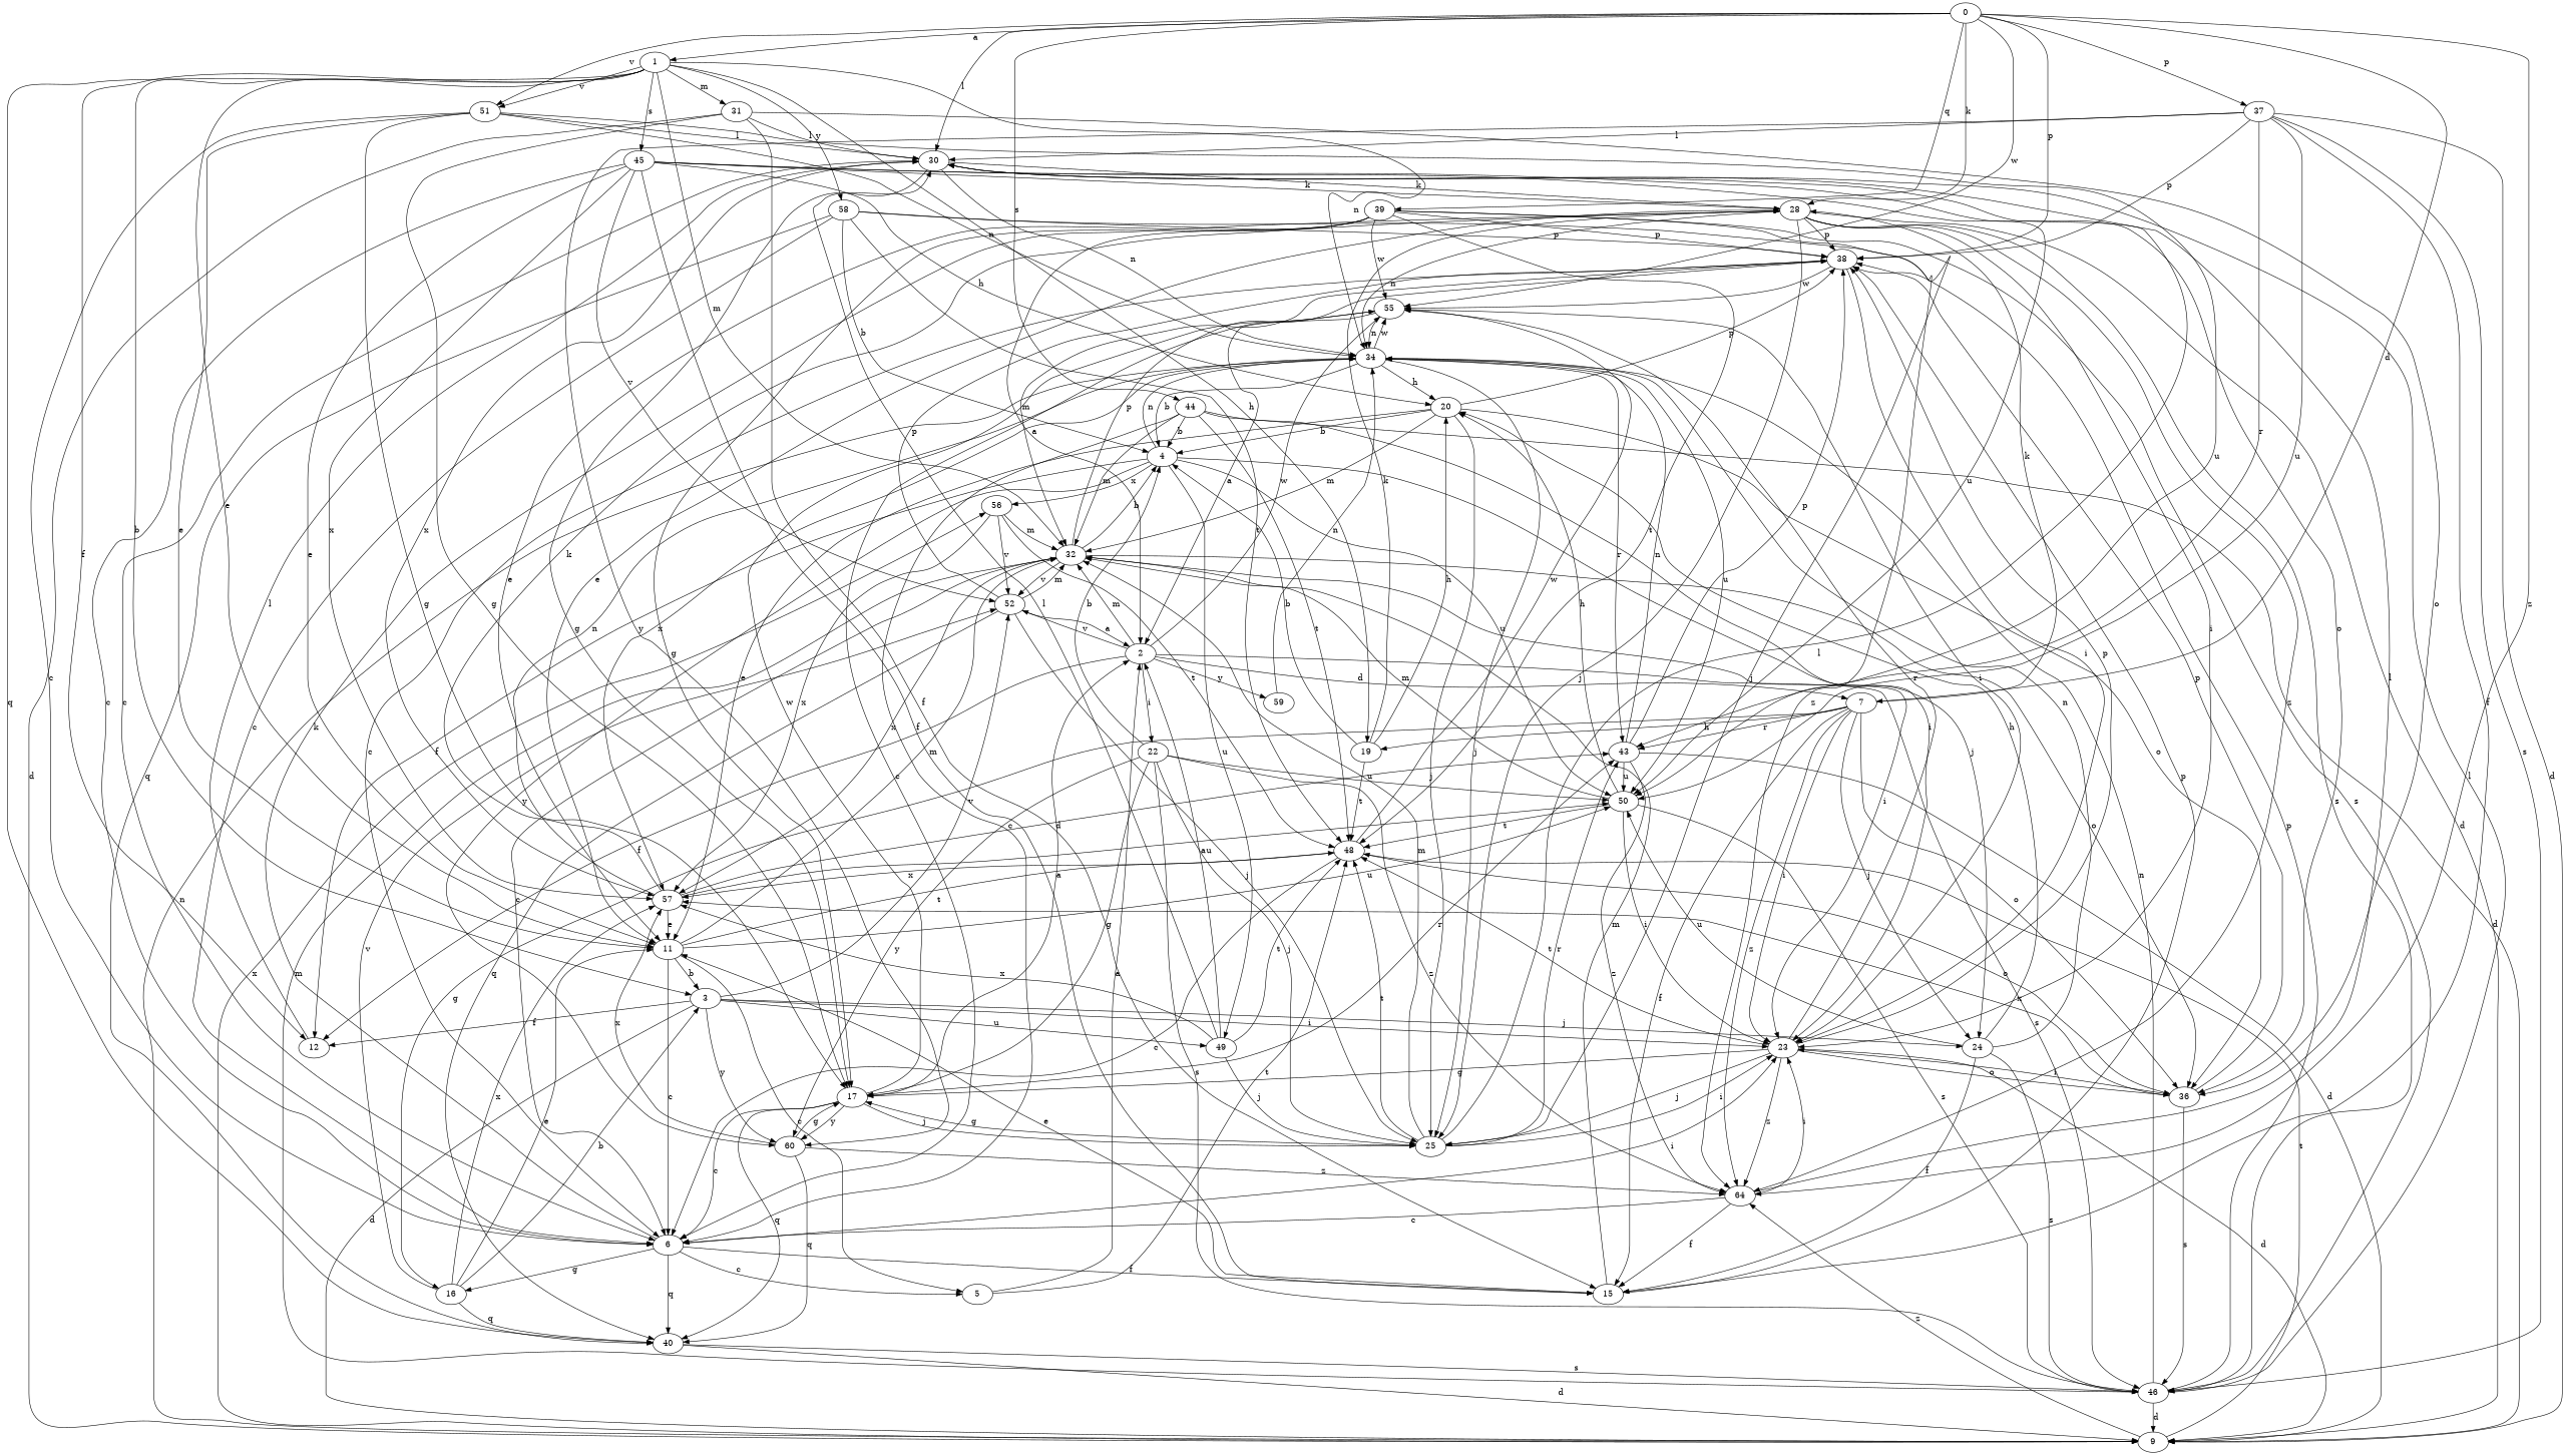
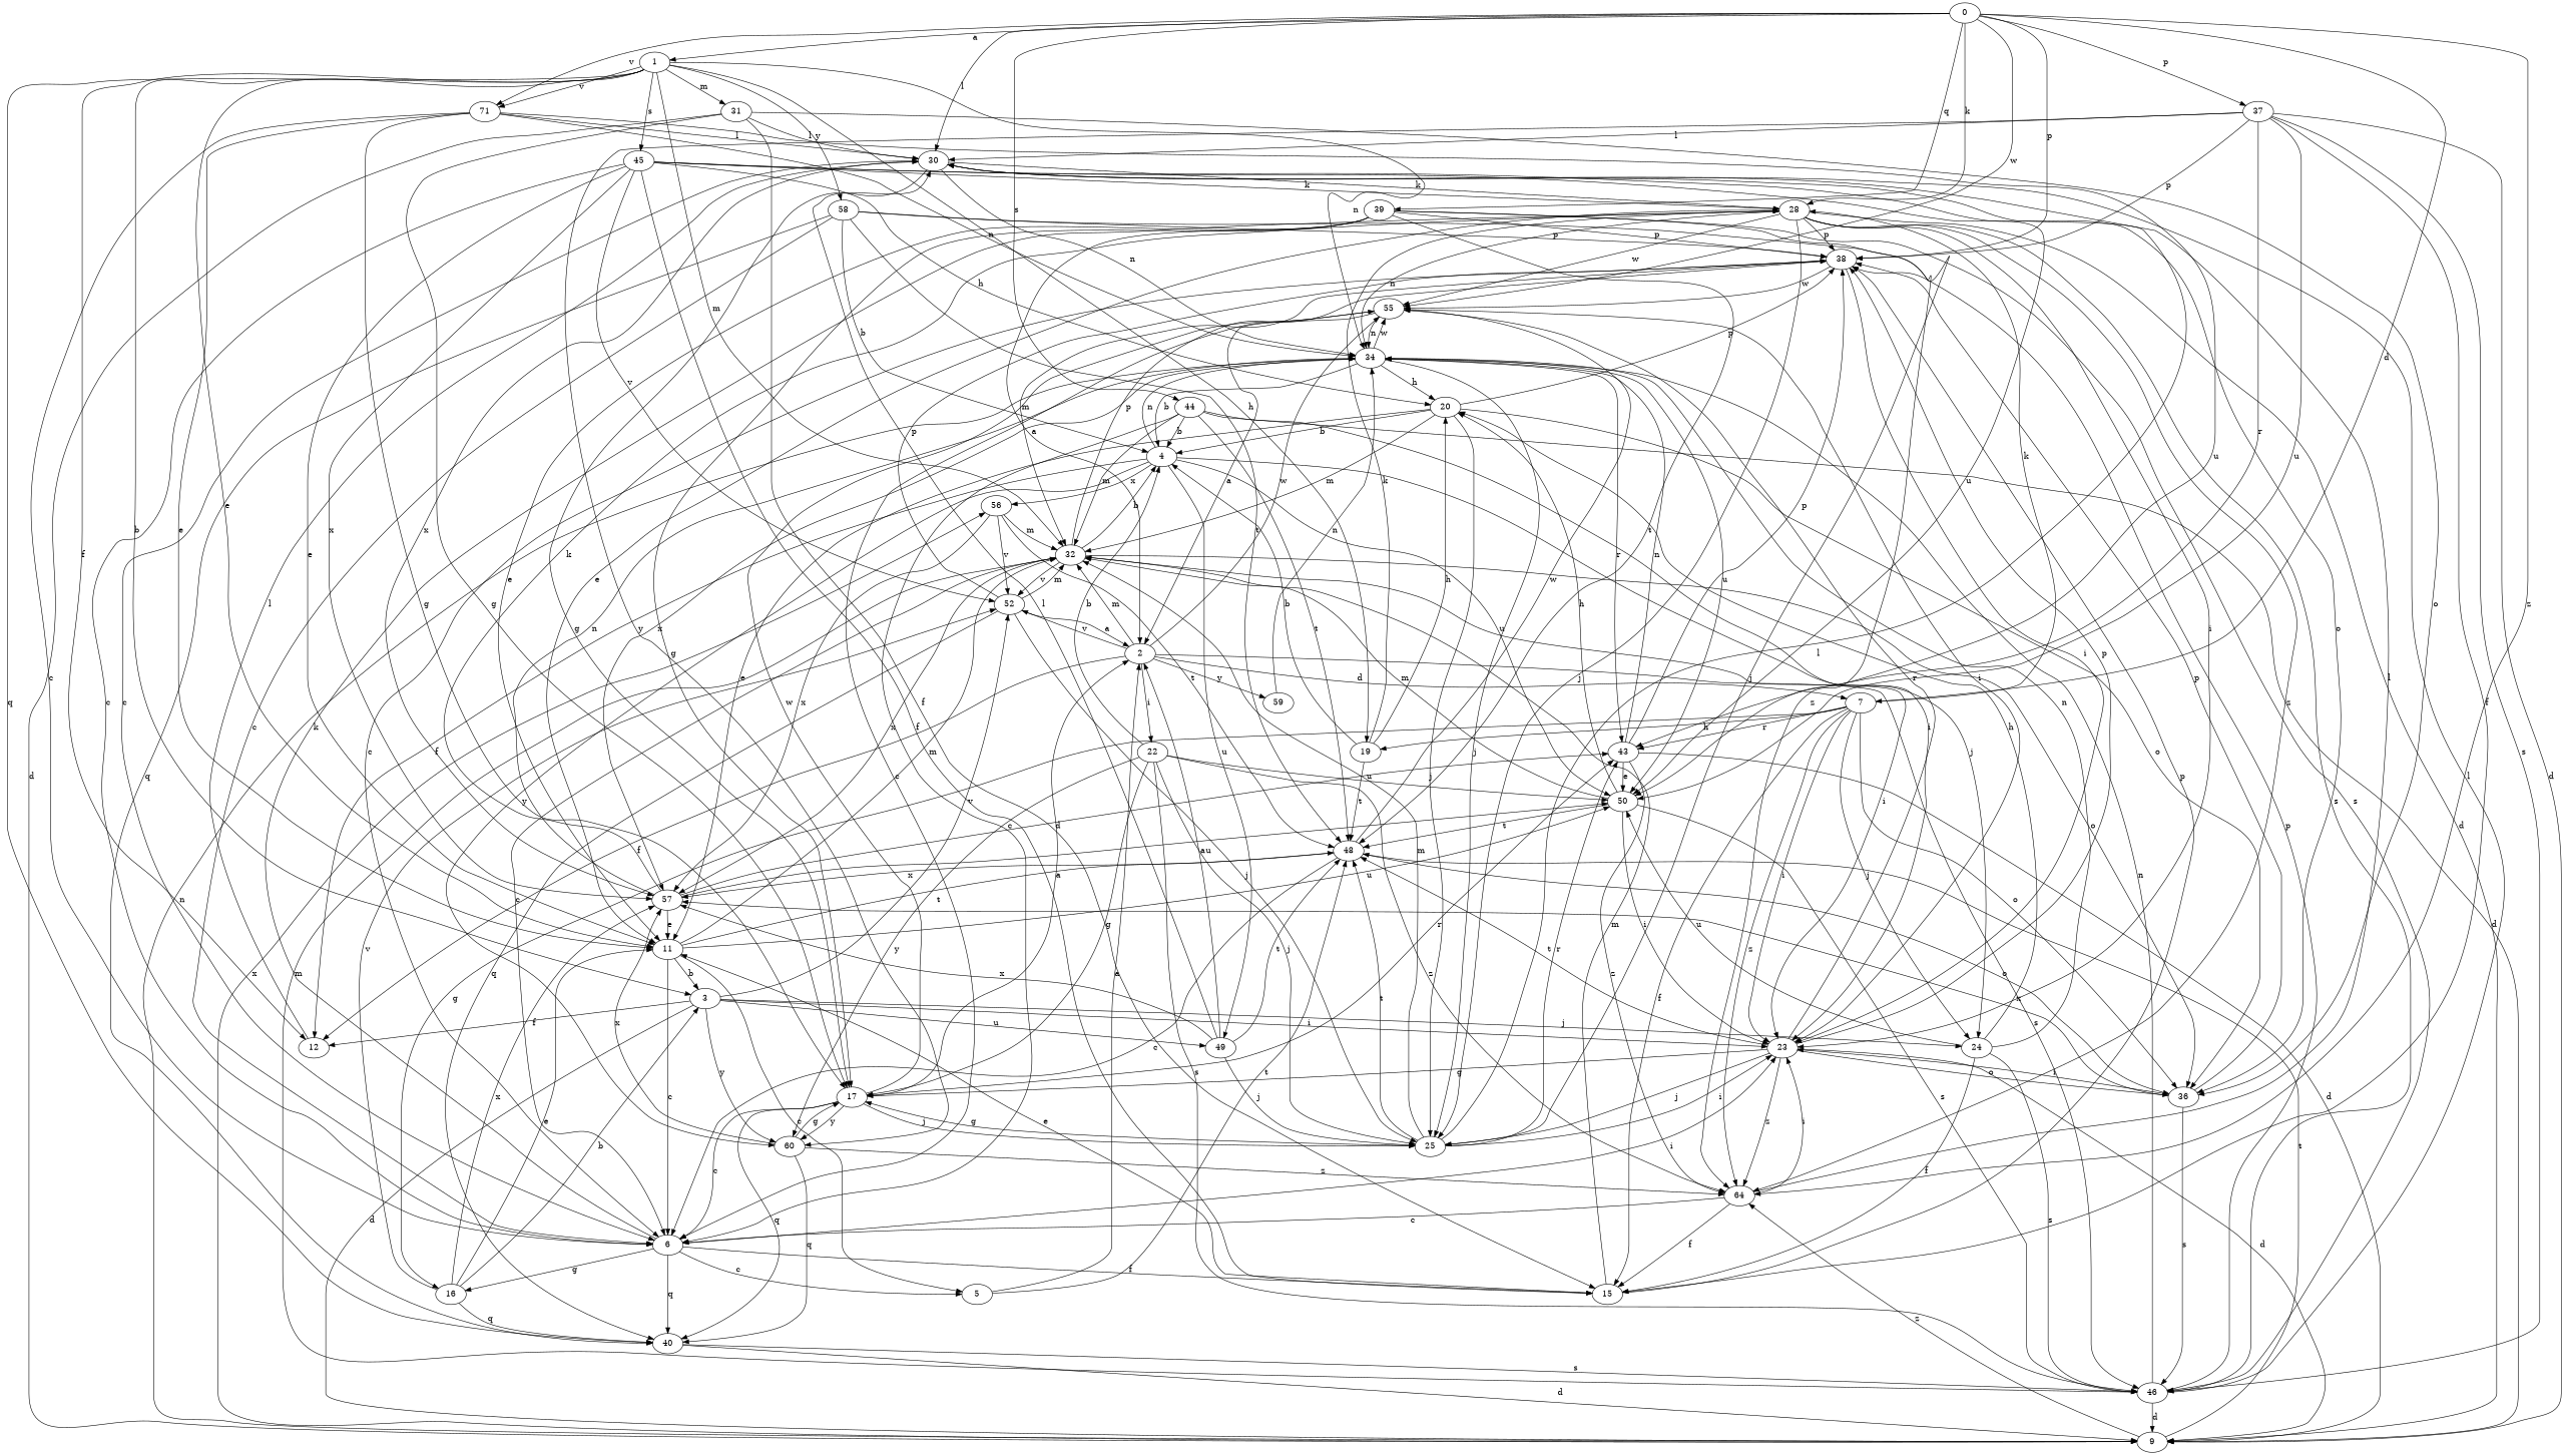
  strict digraph {
    0
    1
    7
    28
    30
    37
    38
    39
    44
-   51
+   51 [label=71]
    55
    64
    3
    11
    12
    19
    31
    32
    34
    40
    45
    58
    23
    24
    15
    16
    36
    43
    46
    9
    25
    6
    57
    17
    60
    50
    2
    48
    4
    52
    49
    5
    20
    22
    59
    56
    0 -> 1 [label=a]
    0 -> 7 [label=d]
    0 -> 28 [label=k]
    0 -> 30 [label=l]
    0 -> 37 [label=p]
    0 -> 38 [label=p]
    0 -> 39 [label=q]
    0 -> 44 [label=s]
    0 -> 51 [label=v]
    0 -> 55 [label=w]
    0 -> 64 [label=z]
    1 -> 51 [label=v]
    1 -> 3 [label=b]
    1 -> 11 [label=e]
    1 -> 12 [label=f]
    1 -> 19 [label=h]
    1 -> 31 [label=m]
    1 -> 32 [label=m]
    1 -> 34 [label=n]
    1 -> 40 [label=q]
    1 -> 45 [label=s]
    1 -> 58 [label=y]
    7 -> 28 [label=k]
    7 -> 64 [label=z]
    7 -> 19 [label=h]
    7 -> 23 [label=i]
    7 -> 24 [label=j]
    7 -> 15 [label=f]
    7 -> 16 [label=g]
    7 -> 36 [label=o]
    7 -> 43 [label=r]
    28 -> 38 [label=p]
    28 -> 64 [label=z]
    28 -> 11 [label=e]
    28 -> 34 [label=n]
    28 -> 23 [label=i]
    28 -> 46 [label=s]
    28 -> 9 [label=d]
    28 -> 25 [label=j]
    30 -> 28 [label=k]
    30 -> 34 [label=n]
    30 -> 6 [label=c]
    30 -> 57 [label=x]
    30 -> 17 [label=g]
    37 -> 30 [label=l]
    37 -> 38 [label=p]
    37 -> 15 [label=f]
    37 -> 43 [label=r]
    37 -> 46 [label=s]
    37 -> 9 [label=d]
    37 -> 60 [label=y]
    37 -> 50 [label=u]
    38 -> 55 [label=w]
    38 -> 32 [label=m]
    38 -> 23 [label=i]
    38 -> 6 [label=c]
    39 -> 38 [label=p]
-   39 -> 55 [label=w]
+   28 -> 55 [label=w]
    39 -> 11 [label=e]
    39 -> 46 [label=s]
    39 -> 25 [label=j]
    39 -> 17 [label=g]
    39 -> 2 [label=a]
    39 -> 48 [label=t]
    44 -> 32 [label=m]
    44 -> 23 [label=i]
    44 -> 9 [label=d]
    44 -> 6 [label=c]
    44 -> 48 [label=t]
    44 -> 4 [label=b]
    51 -> 30 [label=l]
    51 -> 11 [label=e]
    51 -> 34 [label=n]
    51 -> 6 [label=c]
    51 -> 17 [label=g]
    51 -> 50 [label=u]
    55 -> 34 [label=n]
    55 -> 23 [label=i]
    55 -> 6 [label=c]
    55 -> 2 [label=a]
    64 -> 30 [label=l]
    64 -> 23 [label=i]
    64 -> 15 [label=f]
    64 -> 6 [label=c]
    3 -> 12 [label=f]
    3 -> 23 [label=i]
    3 -> 24 [label=j]
    3 -> 9 [label=d]
    3 -> 60 [label=y]
    3 -> 52 [label=v]
    3 -> 49 [label=u]
    11 -> 3 [label=b]
    11 -> 32 [label=m]
    11 -> 6 [label=c]
    11 -> 50 [label=u]
    11 -> 48 [label=t]
    11 -> 5 [label=c]
    12 -> 30 [label=l]
    19 -> 28 [label=k]
    19 -> 48 [label=t]
    19 -> 4 [label=b]
    19 -> 20 [label=h]
    31 -> 30 [label=l]
    31 -> 15 [label=f]
    31 -> 36 [label=o]
    31 -> 9 [label=d]
    31 -> 17 [label=g]
    32 -> 38 [label=p]
    32 -> 23 [label=i]
    32 -> 36 [label=o]
    32 -> 6 [label=c]
    32 -> 57 [label=x]
    32 -> 4 [label=b]
    32 -> 52 [label=v]
    34 -> 55 [label=w]
    34 -> 43 [label=r]
    34 -> 25 [label=j]
    34 -> 57 [label=x]
    34 -> 50 [label=u]
    34 -> 4 [label=b]
    34 -> 20 [label=h]
    40 -> 46 [label=s]
    40 -> 9 [label=d]
    45 -> 28 [label=k]
    45 -> 11 [label=e]
    45 -> 15 [label=f]
    45 -> 36 [label=o]
    45 -> 6 [label=c]
    45 -> 57 [label=x]
    45 -> 50 [label=u]
    45 -> 52 [label=v]
    45 -> 20 [label=h]
    58 -> 38 [label=p]
    58 -> 64 [label=z]
    58 -> 40 [label=q]
    58 -> 6 [label=c]
    58 -> 48 [label=t]
    58 -> 4 [label=b]
    23 -> 38 [label=p]
    23 -> 55 [label=r]
    23 -> 64 [label=z]
    23 -> 36 [label=o]
    23 -> 9 [label=d]
    23 -> 25 [label=j]
    23 -> 17 [label=g]
    23 -> 48 [label=t]
    24 -> 34 [label=n]
    24 -> 15 [label=f]
    24 -> 46 [label=s]
    24 -> 50 [label=u]
    24 -> 20 [label=h]
    15 -> 38 [label=p]
    15 -> 11 [label=e]
    15 -> 32 [label=m]
    16 -> 3 [label=b]
    16 -> 11 [label=e]
    16 -> 40 [label=q]
    16 -> 57 [label=x]
    16 -> 52 [label=v]
    36 -> 38 [label=p]
    36 -> 23 [label=i]
    36 -> 46 [label=s]
    36 -> 57 [label=x]
    43 -> 38 [label=p]
    43 -> 64 [label=z]
    43 -> 34 [label=n]
    43 -> 9 [label=d]
-   43 -> 50 [label=u]
+   43 -> 50 [label=e]
    46 -> 30 [label=l]
    46 -> 38 [label=p]
    46 -> 32 [label=m]
    46 -> 34 [label=n]
    46 -> 9 [label=d]
    9 -> 64 [label=z]
    9 -> 34 [label=n]
    9 -> 48 [label=t]
    9 -> 56 [label=x]
    25 -> 30 [label=l]
    25 -> 32 [label=m]
    25 -> 23 [label=i]
    25 -> 43 [label=r]
    25 -> 17 [label=g]
    25 -> 48 [label=t]
    6 -> 28 [label=k]
    6 -> 40 [label=q]
    6 -> 23 [label=i]
    6 -> 15 [label=f]
    6 -> 16 [label=g]
    6 -> 5 [label=c]
    57 -> 28 [label=k]
    57 -> 11 [label=e]
    57 -> 34 [label=n]
    57 -> 43 [label=d]
    57 -> 50 [label=u]
    17 -> 55 [label=w]
    17 -> 40 [label=q]
    17 -> 43 [label=r]
    17 -> 25 [label=j]
    17 -> 6 [label=c]
    17 -> 60 [label=y]
    17 -> 2 [label=a]
    60 -> 64 [label=z]
    60 -> 40 [label=q]
    60 -> 57 [label=x]
    60 -> 17 [label=g]
    50 -> 32 [label=m]
    50 -> 23 [label=i]
    50 -> 46 [label=s]
    50 -> 48 [label=t]
    50 -> 20 [label=h]
    2 -> 7 [label=d]
    2 -> 55 [label=w]
    2 -> 12 [label=f]
    2 -> 32 [label=m]
    2 -> 46 [label=s]
    2 -> 52 [label=v]
    2 -> 22 [label=i]
    2 -> 59 [label=y]
    48 -> 55 [label=w]
    48 -> 36 [label=o]
    48 -> 6 [label=c]
    48 -> 57 [label=x]
    4 -> 12 [label=f]
    4 -> 34 [label=n]
    4 -> 24 [label=j]
    4 -> 60 [label=y]
    4 -> 50 [label=u]
    4 -> 49 [label=u]
    4 -> 56 [label=x]
    52 -> 38 [label=p]
    52 -> 32 [label=m]
    52 -> 40 [label=q]
    52 -> 25 [label=j]
    52 -> 2 [label=a]
    49 -> 30 [label=l]
    49 -> 25 [label=j]
    49 -> 57 [label=x]
    49 -> 2 [label=a]
    49 -> 48 [label=t]
    5 -> 2 [label=a]
    5 -> 48 [label=t]
    20 -> 38 [label=p]
    20 -> 11 [label=e]
    20 -> 32 [label=m]
    20 -> 36 [label=o]
    20 -> 25 [label=j]
    20 -> 4 [label=b]
    22 -> 64 [label=z]
    22 -> 46 [label=s]
    22 -> 25 [label=j]
    22 -> 17 [label=g]
    22 -> 60 [label=y]
    22 -> 50 [label=u]
    22 -> 4 [label=b]
    59 -> 34 [label=n]
    56 -> 32 [label=m]
    56 -> 57 [label=x]
    56 -> 48 [label=t]
    56 -> 52 [label=v]
  }
